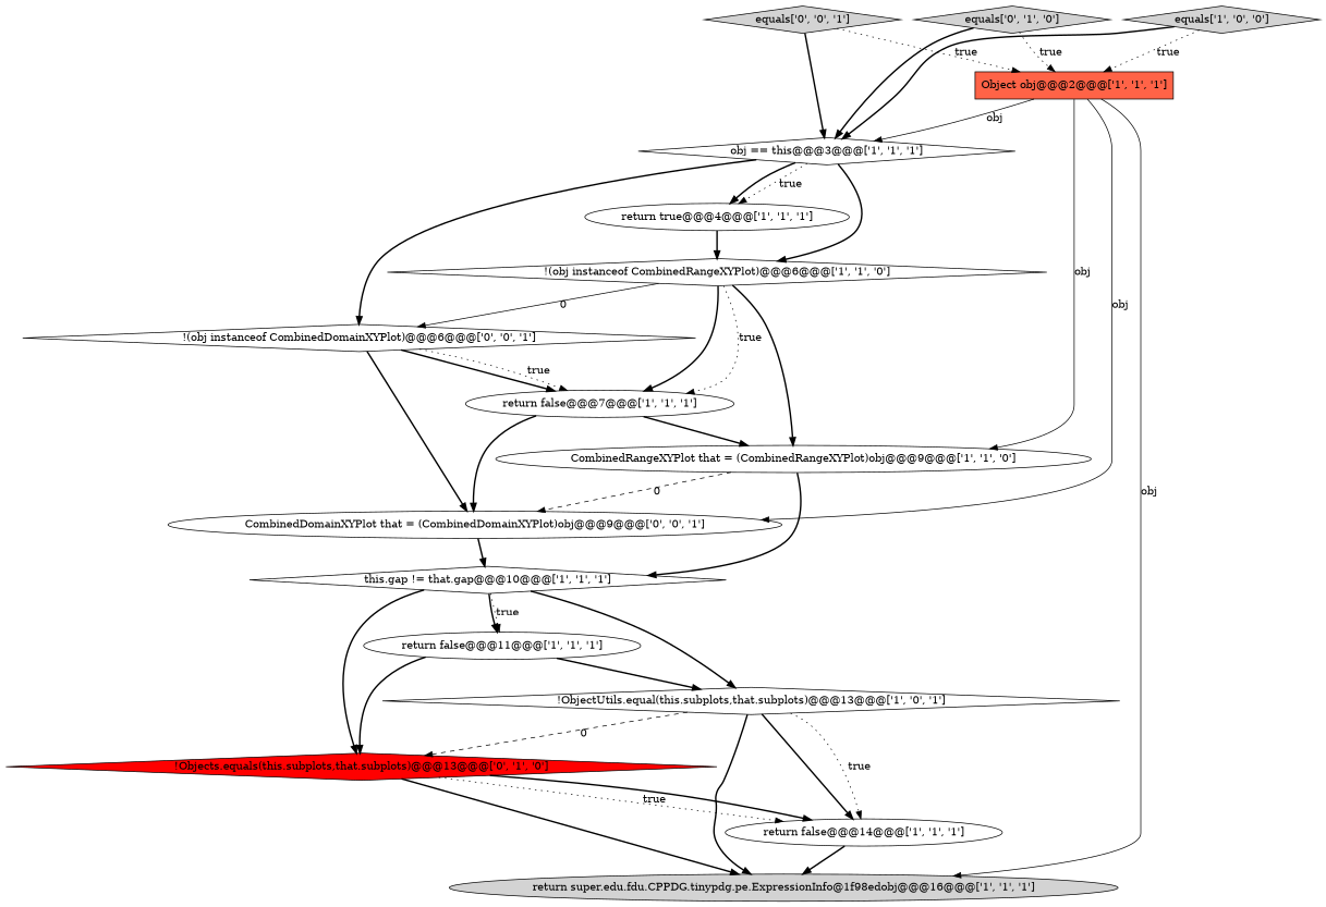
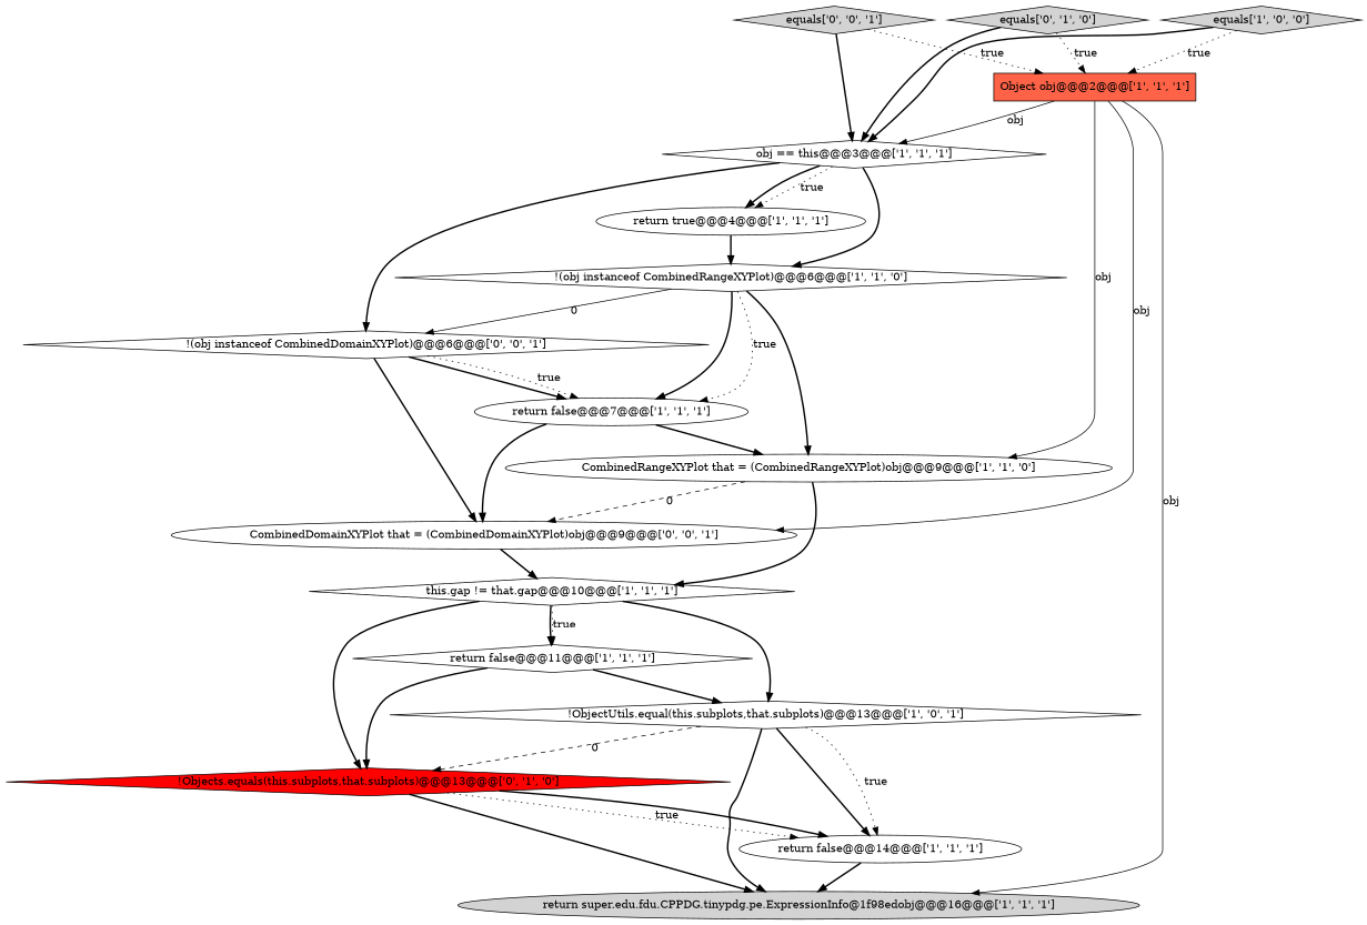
  digraph {
    node [fillcolor=white shape=diamond style=filled]
    edge [style=bold]
    n1 [fillcolor=lightgray label="return super.edu.fdu.CPPDG.tinypdg.pe.ExpressionInfo@1f98edobj@@@16@@@['1', '1', '1']" shape=ellipse]
    n2 [fillcolor=lightgray label="equals['1', '0', '0']"]
    n3 [label="obj == this@@@3@@@['1', '1', '1']"]
    n4 [fillcolor=tomato label="Object obj@@@2@@@['1', '1', '1']" shape=box]
    n5 [label="!(obj instanceof CombinedDomainXYPlot)@@@6@@@['0', '0', '1']"]
    n6 [label="return true@@@4@@@['1', '1', '1']" shape=ellipse]
    n7 [label="!(obj instanceof CombinedRangeXYPlot)@@@6@@@['1', '1', '0']"]
    n8 [label="CombinedRangeXYPlot that = (CombinedRangeXYPlot)obj@@@9@@@['1', '1', '0']" shape=ellipse]
    n9 [label="CombinedDomainXYPlot that = (CombinedDomainXYPlot)obj@@@9@@@['0', '0', '1']" shape=ellipse]
    n10 [fillcolor=red label="!Objects.equals(this.subplots,that.subplots)@@@13@@@['0', '1', '0']"]
    n11 [label="return false@@@14@@@['1', '1', '1']" shape=ellipse]
    n12 [label="return false@@@7@@@['1', '1', '1']" shape=ellipse]
    n13 [label="this.gap != that.gap@@@10@@@['1', '1', '1']"]
    n14 [label="!ObjectUtils.equal(this.subplots,that.subplots)@@@13@@@['1', '0', '1']"]
-   n15 [label="return false@@@11@@@['1', '1', '1']" shape=ellipse]
+   n15 [label="return false@@@11@@@['1', '1', '1']"]
    n16 [fillcolor=lightgray label="equals['0', '0', '1']"]
    n17 [fillcolor=lightgray label="equals['0', '1', '0']"]
    n2 -> n3
    n2 -> n4 [label=true style=dotted]
    n3 -> n5
    n3 -> n6 [label=true style=dotted]
    n3 -> n6
    n3 -> n7
    n4 -> n1 [label=obj style=solid]
    n4 -> n3 [label=obj style=solid]
    n4 -> n8 [label=obj style=solid]
    n4 -> n9 [label=obj style=solid]
    n5 -> n9
    n5 -> n12
    n5 -> n12 [label=true style=dotted]
    n6 -> n7
    n7 -> n5 [label=0 style=solid]
    n7 -> n8
    n7 -> n12 [label=true style=dotted]
    n7 -> n12
    n8 -> n9 [label=0 style=dashed]
    n8 -> n13
    n9 -> n13
    n10 -> n1
    n10 -> n11 [label=true style=dotted]
    n10 -> n11
    n11 -> n1
    n12 -> n8
    n12 -> n9
    n13 -> n10
    n13 -> n14
    n13 -> n15 [label=true style=dotted]
    n13 -> n15
    n14 -> n1
    n14 -> n10 [label=0 style=dashed]
    n14 -> n11 [label=true style=dotted]
    n14 -> n11
    n15 -> n10
    n15 -> n14
    n16 -> n3
    n16 -> n4 [label=true style=dotted]
    n17 -> n3
    n17 -> n4 [label=true style=dotted]
  }
